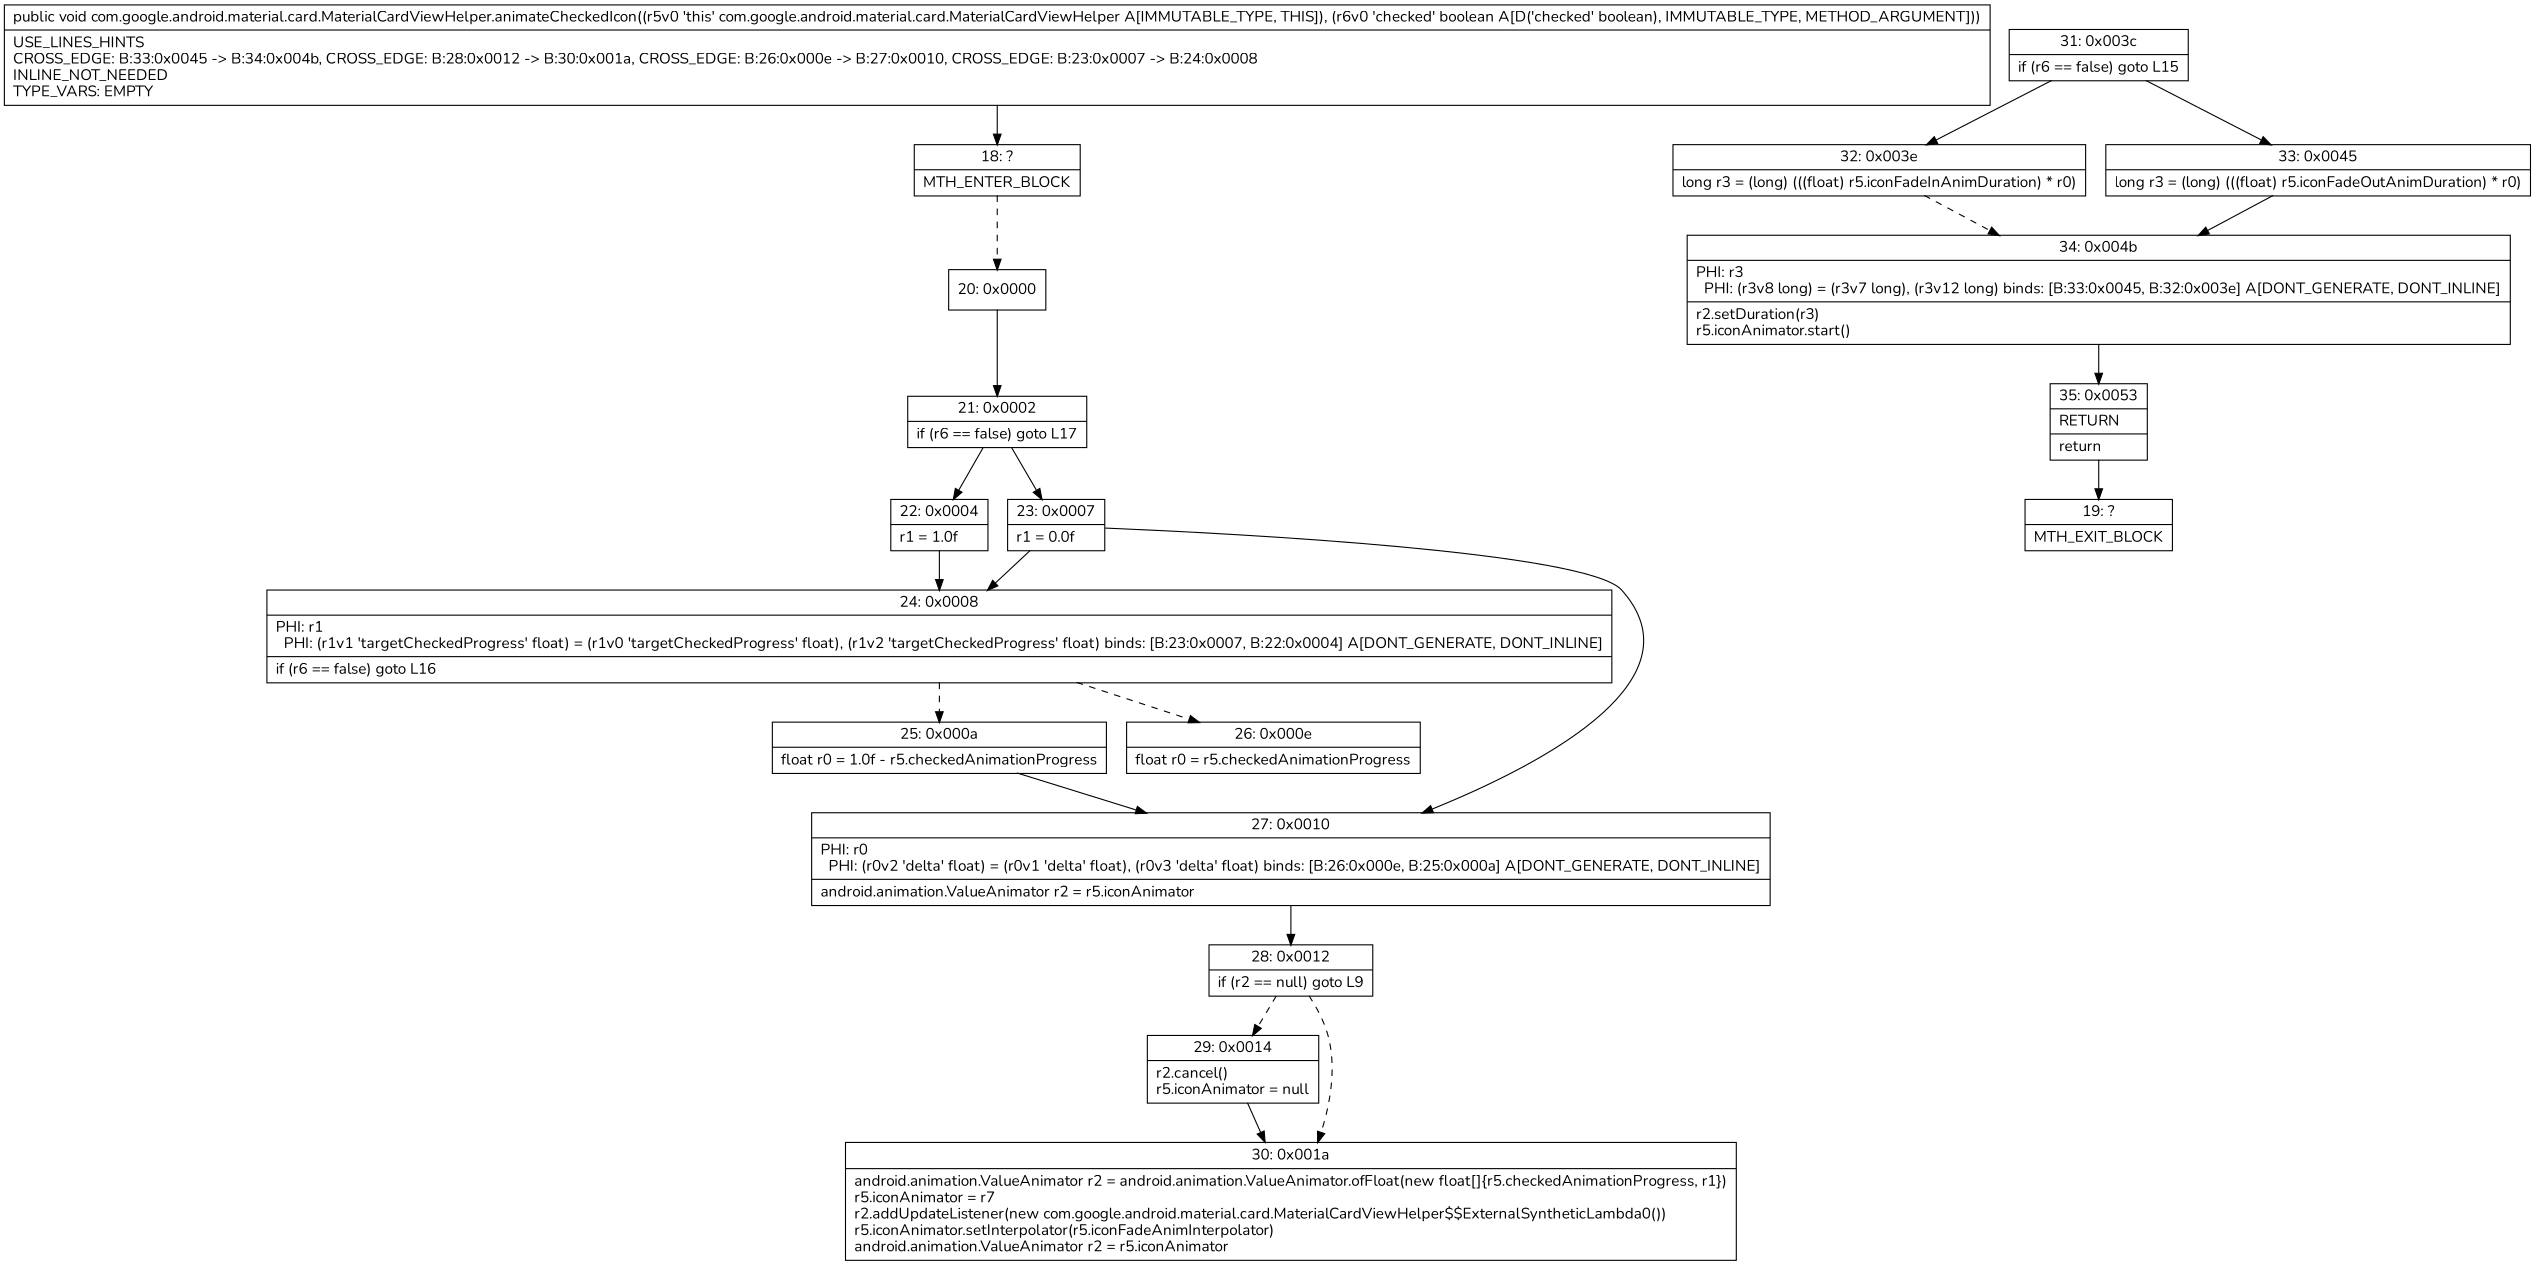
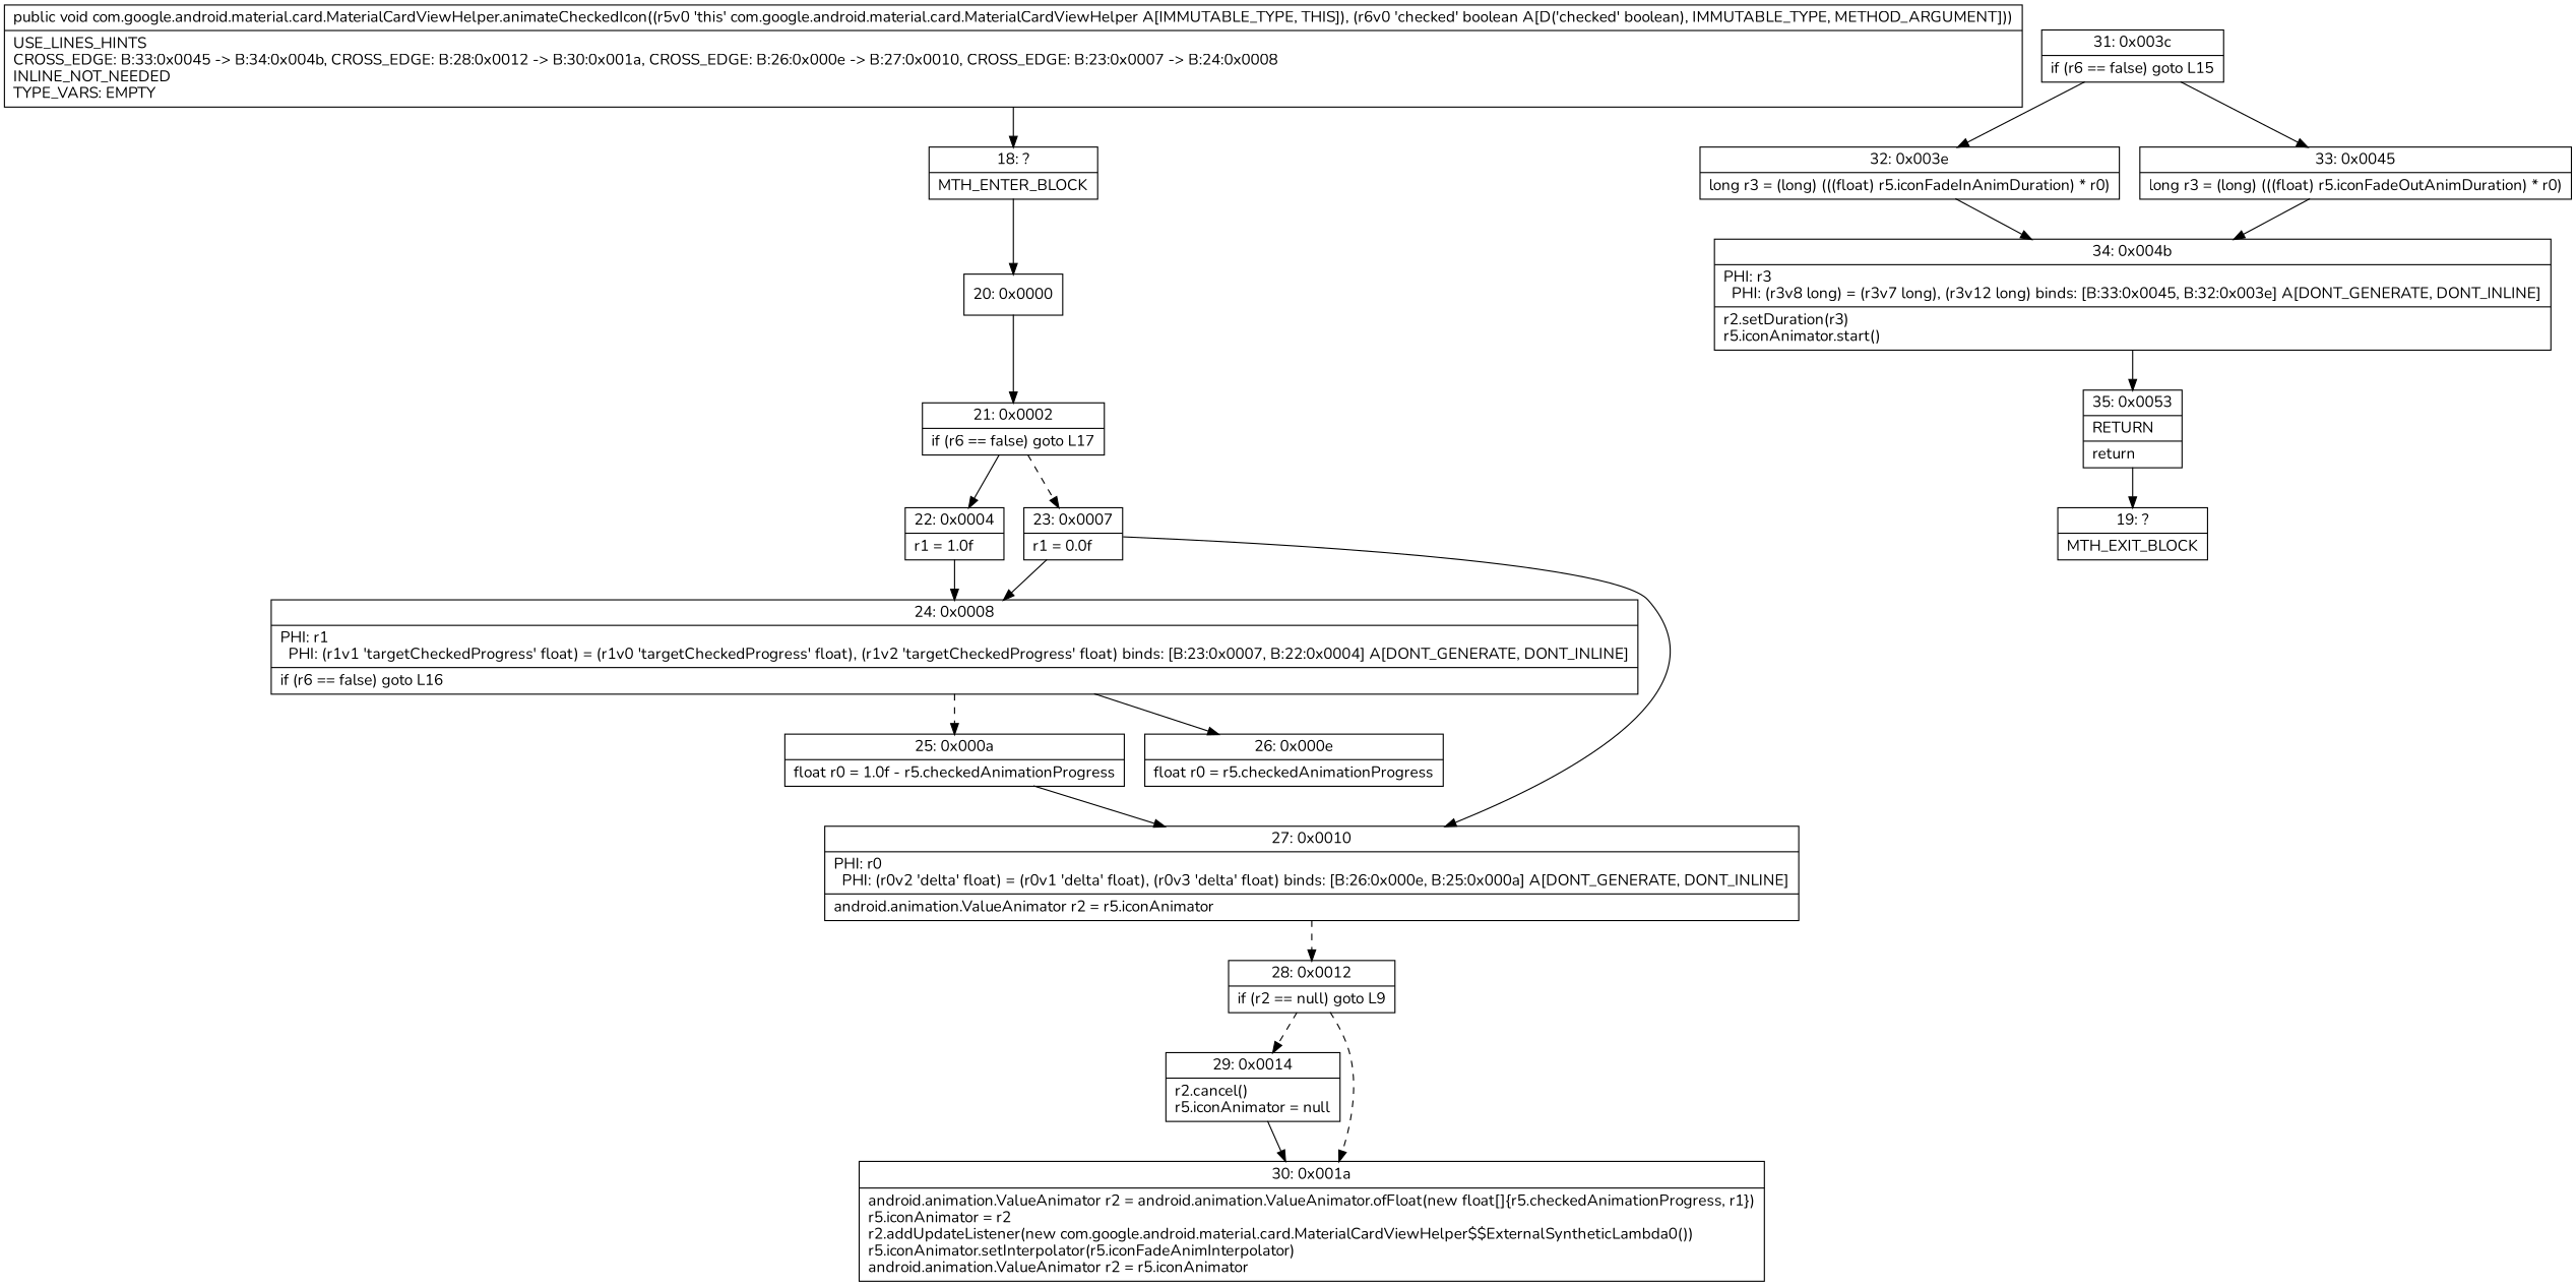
  digraph {
    fontname=Nunito
    node [fontname=Nunito shape=record]
    edge [fontname=Nunito]
    n1 [label="{18\:\ ?|MTH_ENTER_BLOCK\l}"]
    n2 [label="{20\:\ 0x0000}"]
    n3 [label="{21\:\ 0x0002|if (r6 == false) goto L17\l}"]
    n4 [label="{22\:\ 0x0004|r1 = 1.0f\l}"]
    n5 [label="{23\:\ 0x0007|r1 = 0.0f\l}"]
    n6 [label="{24\:\ 0x0008|PHI: r1 \l  PHI: (r1v1 'targetCheckedProgress' float) = (r1v0 'targetCheckedProgress' float), (r1v2 'targetCheckedProgress' float) binds: [B:23:0x0007, B:22:0x0004] A[DONT_GENERATE, DONT_INLINE]\l|if (r6 == false) goto L16\l}"]
    n7 [label="{27\:\ 0x0010|PHI: r0 \l  PHI: (r0v2 'delta' float) = (r0v1 'delta' float), (r0v3 'delta' float) binds: [B:26:0x000e, B:25:0x000a] A[DONT_GENERATE, DONT_INLINE]\l|android.animation.ValueAnimator r2 = r5.iconAnimator\l}"]
    n8 [label="{25\:\ 0x000a|float r0 = 1.0f \- r5.checkedAnimationProgress\l}"]
    n9 [label="{26\:\ 0x000e|float r0 = r5.checkedAnimationProgress\l}"]
    n10 [label="{28\:\ 0x0012|if (r2 == null) goto L9\l}"]
    n11 [label="{29\:\ 0x0014|r2.cancel()\lr5.iconAnimator = null\l}"]
-   n12 [label="{30\:\ 0x001a|android.animation.ValueAnimator r2 = android.animation.ValueAnimator.ofFloat(new float[]\{r5.checkedAnimationProgress, r1\})\lr5.iconAnimator = r7\lr2.addUpdateListener(new com.google.android.material.card.MaterialCardViewHelper$$ExternalSyntheticLambda0())\lr5.iconAnimator.setInterpolator(r5.iconFadeAnimInterpolator)\landroid.animation.ValueAnimator r2 = r5.iconAnimator\l}"]
+   n12 [label="{30\:\ 0x001a|android.animation.ValueAnimator r2 = android.animation.ValueAnimator.ofFloat(new float[]\{r5.checkedAnimationProgress, r1\})\lr5.iconAnimator = r2\lr2.addUpdateListener(new com.google.android.material.card.MaterialCardViewHelper$$ExternalSyntheticLambda0())\lr5.iconAnimator.setInterpolator(r5.iconFadeAnimInterpolator)\landroid.animation.ValueAnimator r2 = r5.iconAnimator\l}"]
    n13 [label="{31\:\ 0x003c|if (r6 == false) goto L15\l}"]
    n14 [label="{32\:\ 0x003e|long r3 = (long) (((float) r5.iconFadeInAnimDuration) * r0)\l}"]
    n15 [label="{33\:\ 0x0045|long r3 = (long) (((float) r5.iconFadeOutAnimDuration) * r0)\l}"]
    n16 [label="{34\:\ 0x004b|PHI: r3 \l  PHI: (r3v8 long) = (r3v7 long), (r3v12 long) binds: [B:33:0x0045, B:32:0x003e] A[DONT_GENERATE, DONT_INLINE]\l|r2.setDuration(r3)\lr5.iconAnimator.start()\l}"]
    n17 [label="{35\:\ 0x0053|RETURN\l|return\l}"]
    n18 [label="{19\:\ ?|MTH_EXIT_BLOCK\l}"]
    n19 [label="{public void com.google.android.material.card.MaterialCardViewHelper.animateCheckedIcon((r5v0 'this' com.google.android.material.card.MaterialCardViewHelper A[IMMUTABLE_TYPE, THIS]), (r6v0 'checked' boolean A[D('checked' boolean), IMMUTABLE_TYPE, METHOD_ARGUMENT]))  | USE_LINES_HINTS\lCROSS_EDGE: B:33:0x0045 \-\> B:34:0x004b, CROSS_EDGE: B:28:0x0012 \-\> B:30:0x001a, CROSS_EDGE: B:26:0x000e \-\> B:27:0x0010, CROSS_EDGE: B:23:0x0007 \-\> B:24:0x0008\lINLINE_NOT_NEEDED\lTYPE_VARS: EMPTY\l}"]
-   n1 -> n2 [style=dashed]
+   n1 -> n2
    n2 -> n3
    n3 -> n4 [style=solid]
-   n3 -> n5
+   n3 -> n5 [style=dashed]
    n4 -> n6
    n5 -> n6
    n5 -> n7
    n6 -> n8 [style=dashed]
-   n6 -> n9 [style=dashed]
-   n7 -> n10
+   n6 -> n9
+   n7 -> n10 [style=dashed]
    n8 -> n7
    n10 -> n11 [style=dashed]
    n10 -> n12 [style=dashed]
    n11 -> n12
    n13 -> n14 [style=solid]
    n13 -> n15
-   n14 -> n16 [style=dashed]
+   n14 -> n16
    n15 -> n16
    n16 -> n17
    n17 -> n18
    n19 -> n1
  }
